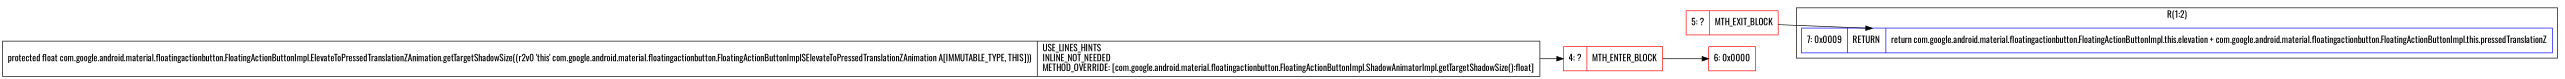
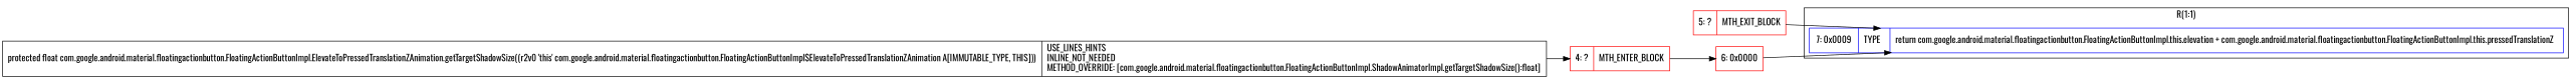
  digraph {
    fontname=Oswald
    rankdir=LR
    node [color=red fontname=Oswald shape=record]
    edge [fontname=Oswald]
-   n1 [color=blue label="{7\:\ 0x0009|RETURN\l|return com.google.android.material.floatingactionbutton.FloatingActionButtonImpl.this.elevation + com.google.android.material.floatingactionbutton.FloatingActionButtonImpl.this.pressedTranslationZ\l}"]
+   n1 [color=blue label="{7\:\ 0x0009|TYPE\l|return com.google.android.material.floatingactionbutton.FloatingActionButtonImpl.this.elevation + com.google.android.material.floatingactionbutton.FloatingActionButtonImpl.this.pressedTranslationZ\l}"]
    n2 [label="{5\:\ ?|MTH_EXIT_BLOCK\l}"]
    n3 [label="{4\:\ ?|MTH_ENTER_BLOCK\l}"]
    n4 [label="{6\:\ 0x0000}"]
    n5 [label="{protected float com.google.android.material.floatingactionbutton.FloatingActionButtonImpl.ElevateToPressedTranslationZAnimation.getTargetShadowSize((r2v0 'this' com.google.android.material.floatingactionbutton.FloatingActionButtonImpl$ElevateToPressedTranslationZAnimation A[IMMUTABLE_TYPE, THIS]))  | USE_LINES_HINTS\lINLINE_NOT_NEEDED\lMETHOD_OVERRIDE: [com.google.android.material.floatingactionbutton.FloatingActionButtonImpl.ShadowAnimatorImpl.getTargetShadowSize():float]\l}" color=""]
    subgraph cluster_1 {
-     label="R(1:2)"
+     label="R(1:1)"
      n1
    }
    n2 -> n1
    n3 -> n4
+   n4 -> n1
    n5 -> n3
  }
